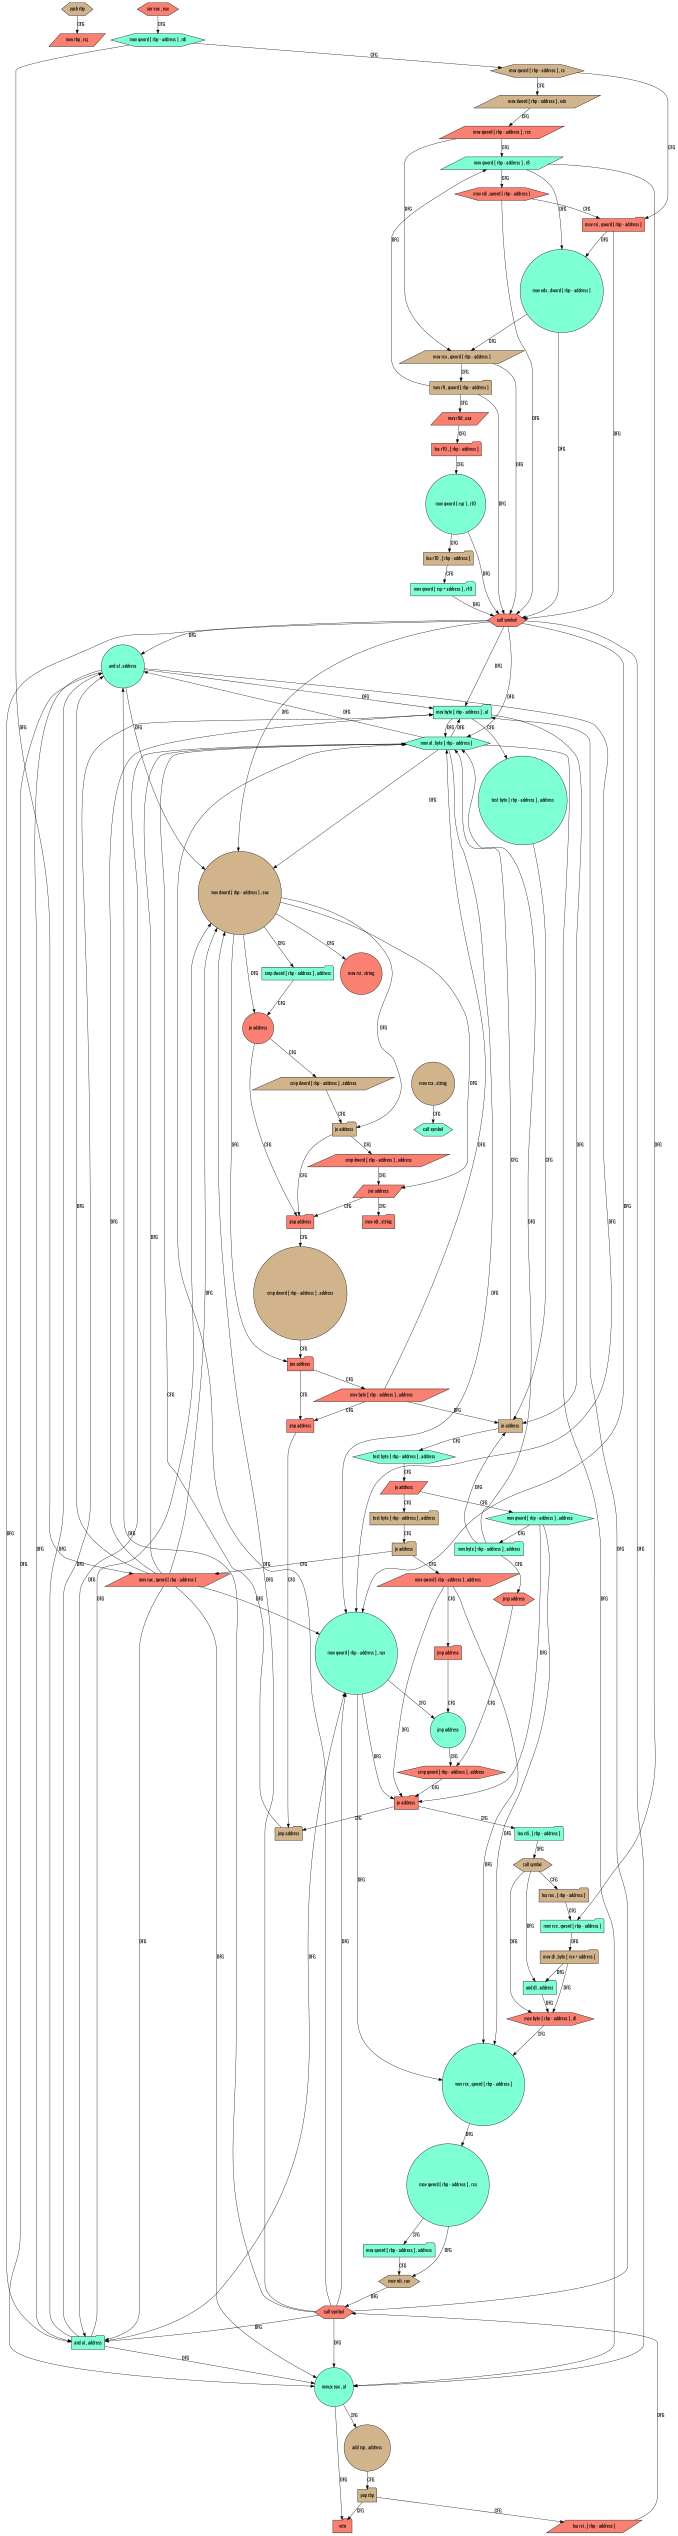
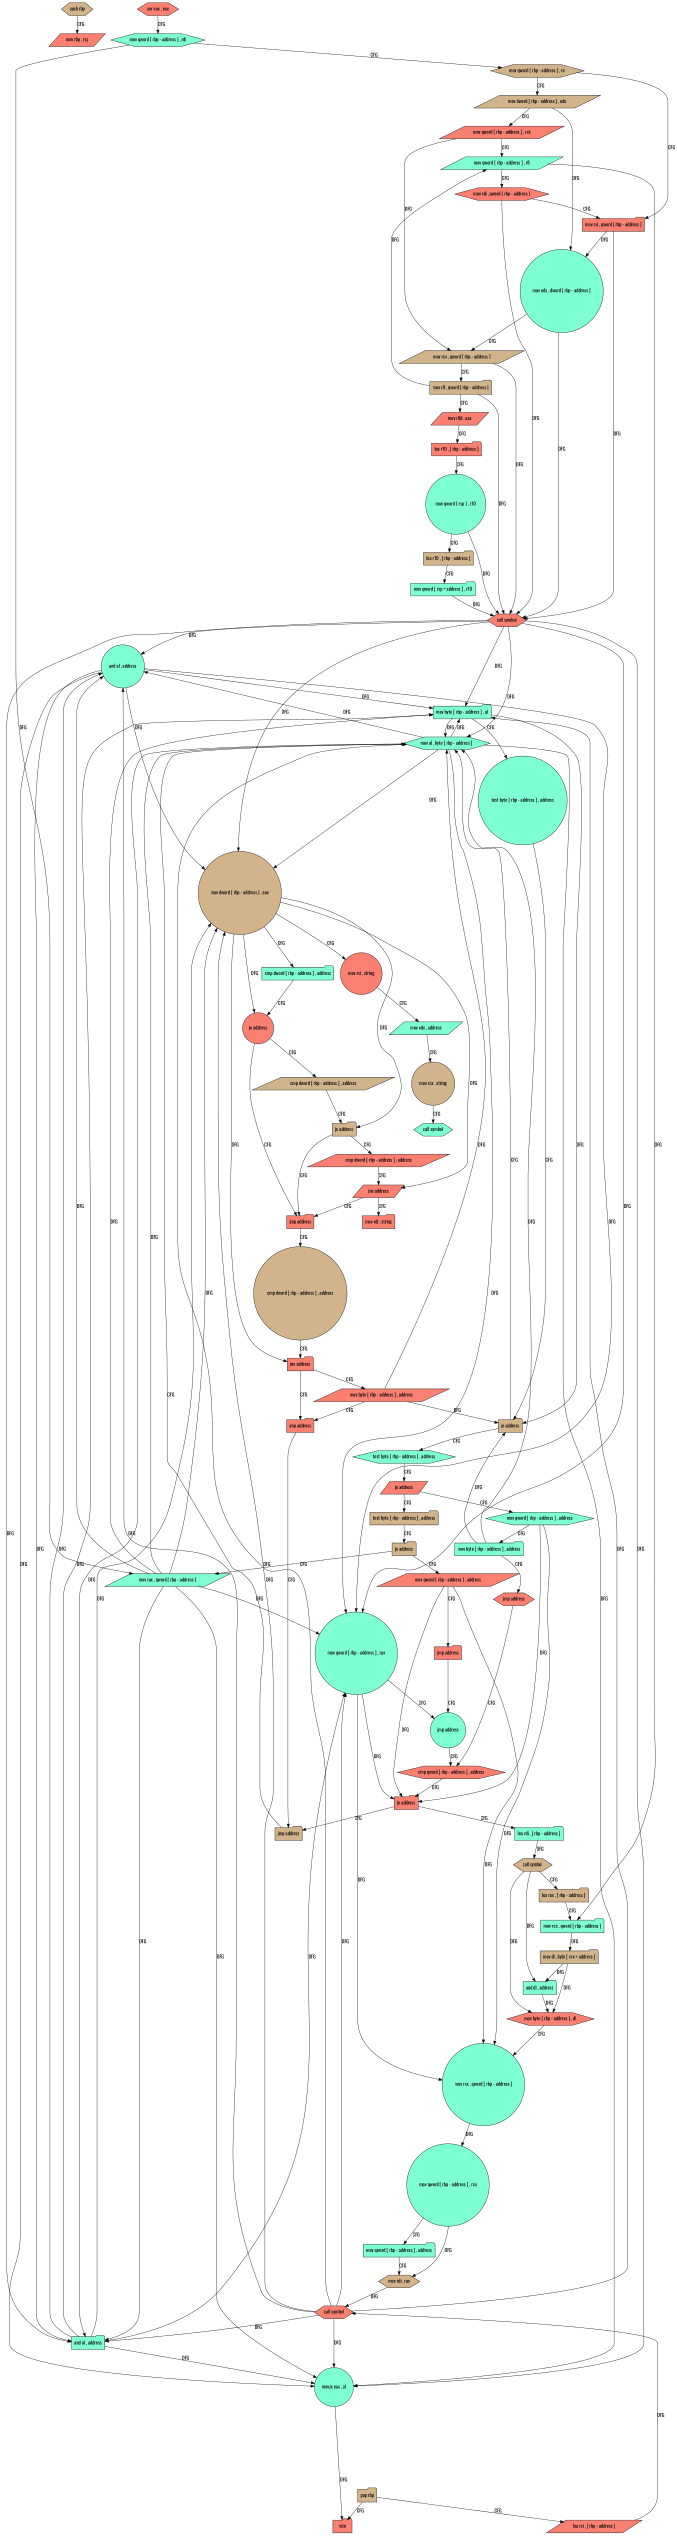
  digraph {
    fontname=Oswald
    node [fillcolor=salmon fontname=Oswald shape=folder style=filled]
    edge [fontname=Oswald]
    n1 [fillcolor=tan label="push rbp" shape=hexagon]
    n2 [label="mov rbp , rsp" shape=parallelogram]
    n3 [label="xor eax , eax" shape=hexagon]
    n4 [fillcolor=aquamarine label="mov qword [ rbp - address ] , rdi" shape=hexagon]
    n5 [fillcolor=tan label="mov qword [ rbp - address ] , rsi" shape=hexagon]
-   n6 [label="mov rax , qword [ rbp - address ]" shape=parallelogram]
+   n6 [fillcolor=aquamarine label="mov rax , qword [ rbp - address ]" shape=parallelogram]
    n7 [fillcolor=tan label="mov dword [ rbp - address ] , edx" shape=parallelogram]
    n8 [label="mov rsi , qword [ rbp - address ]"]
    n9 [label="mov rdi , qword [ rbp - address ]" shape=hexagon]
    n10 [label="call symbol" shape=hexagon]
    n11 [fillcolor=aquamarine label="and al , address" shape=circle]
    n12 [fillcolor=aquamarine label="mov byte [ rbp - address ] , al"]
    n13 [fillcolor=aquamarine label="mov al , byte [ rbp - address ]" shape=hexagon]
    n14 [fillcolor=aquamarine label="and al , address"]
    n15 [fillcolor=aquamarine label="movzx eax , al" shape=circle]
    n16 [fillcolor=aquamarine label="mov qword [ rbp - address ] , rax" shape=circle]
    n17 [fillcolor=tan label="mov dword [ rbp - address ] , eax" shape=circle]
    n18 [label="mov qword [ rbp - address ] , rcx" shape=parallelogram]
    n19 [fillcolor=aquamarine label="mov edx , dword [ rbp - address ]" shape=circle]
    n20 [fillcolor=aquamarine label="mov qword [ rbp - address ] , r8" shape=parallelogram]
    n21 [fillcolor=tan label="mov rcx , qword [ rbp - address ]" shape=parallelogram]
    n22 [fillcolor=aquamarine label="mov rcx , qword [ rbp - address ]"]
    n23 [fillcolor=tan label="mov r9 , qword [ rbp - address ]"]
    n24 [label="mov r8d , eax" shape=parallelogram]
    n25 [fillcolor=tan label="mov dl , byte [ rcx + address ]"]
    n26 [label="lea r10 , [ rbp - address ]"]
    n27 [fillcolor=aquamarine label="mov qword [ rsp ] , r10" shape=circle]
    n28 [fillcolor=tan label="lea r10 , [ rbp - address ]"]
    n29 [fillcolor=aquamarine label="mov qword [ rsp + address ] , r10"]
    n30 [fillcolor=aquamarine label="test byte [ rbp - address ] , address" shape=circle]
    n31 [fillcolor=tan label="je address"]
-   n32 [fillcolor=tan label="add rsp , address" shape=circle]
    n33 [label=retn]
    n34 [label="je address"]
    n35 [fillcolor=aquamarine label="mov rcx , qword [ rbp - address ]" shape=circle]
    n36 [fillcolor=aquamarine label="jmp address" shape=circle]
    n37 [fillcolor=aquamarine label="cmp dword [ rbp - address ] , address"]
    n38 [label="je address" shape=circle]
    n39 [fillcolor=tan label="je address"]
    n40 [label="jne address"]
    n41 [label="jne address" shape=parallelogram]
    n42 [label="mov rsi , string" shape=circle]
    n43 [fillcolor=aquamarine label="test byte [ rbp - address ] , address" shape=hexagon]
    n44 [label="je address" shape=parallelogram]
    n45 [fillcolor=tan label="test byte [ rbp - address ] , address"]
    n46 [fillcolor=aquamarine label="mov qword [ rbp - address ] , address" shape=hexagon]
    n47 [fillcolor=tan label="pop rbp"]
    n48 [label="lea rsi , [ rbp - address ]" shape=parallelogram]
    n49 [fillcolor=tan label="je address"]
    n50 [fillcolor=aquamarine label="mov byte [ rbp - address ] , address"]
    n51 [label="mov qword [ rbp - address ] , address" shape=parallelogram]
    n52 [label="jmp address" shape=hexagon]
    n53 [fillcolor=tan label="jmp address"]
    n54 [fillcolor=aquamarine label="lea rdi , [ rbp - address ]"]
    n55 [fillcolor=aquamarine label="mov qword [ rbp - address ] , rcx" shape=circle]
    n56 [label="jmp address"]
    n57 [label="cmp qword [ rbp - address ] , address" shape=hexagon]
    n58 [fillcolor=tan label="call symbol" shape=hexagon]
    n59 [fillcolor=tan label="lea rax , [ rbp - address ]"]
    n60 [fillcolor=aquamarine label="and dl , address"]
    n61 [label="mov byte [ rbp - address ] , dl" shape=hexagon]
    n62 [fillcolor=aquamarine label="mov qword [ rbp - address ] , address"]
    n63 [fillcolor=tan label="mov rdi , rax" shape=hexagon]
    n64 [label="call symbol" shape=hexagon]
    n65 [label="jmp address"]
    n66 [fillcolor=tan label="cmp dword [ rbp - address ] , address" shape=parallelogram]
    n67 [label="cmp dword [ rbp - address ] , address" shape=parallelogram]
    n68 [label="jmp address"]
    n69 [label="mov byte [ rbp - address ] , address" shape=parallelogram]
    n70 [label="mov rdi , string"]
    n71 [fillcolor=tan label="cmp dword [ rbp - address ] , address" shape=circle]
+   n72 [fillcolor=aquamarine label="mov edx , address" shape=parallelogram]
    n73 [fillcolor=tan label="mov rcx , string" shape=circle]
    n74 [fillcolor=aquamarine label="call symbol" shape=hexagon]
    n1 -> n2 [label=CFG]
    n3 -> n4 [label=CFG]
    n4 -> n5 [label=CFG]
    n4 -> n6 [label=DFG]
    n5 -> n7 [label=CFG]
    n5 -> n8 [label=CFG]
    n6 -> n11 [label=DFG]
    n6 -> n12 [label=DFG]
    n6 -> n13 [label=DFG]
    n6 -> n14 [label=DFG]
    n6 -> n15 [label=DFG]
    n6 -> n16 [label=DFG]
    n6 -> n17 [label=DFG]
    n7 -> n18 [label=CFG]
-   n20 -> n19 [label=DFG]
+   n7 -> n19 [label=DFG]
    n8 -> n10 [label=DFG]
    n8 -> n19 [label=DFG]
    n9 -> n8 [label=CFG]
    n9 -> n10 [label=DFG]
    n10 -> n11 [label=DFG]
    n10 -> n12 [label=DFG]
    n10 -> n13 [label=DFG]
    n10 -> n14 [label=DFG]
    n10 -> n15 [label=DFG]
    n10 -> n16 [label=DFG]
    n10 -> n17 [label=DFG]
    n11 -> n12 [label=DFG]
    n11 -> n14 [label=DFG]
    n11 -> n15 [label=DFG]
    n11 -> n16 [label=DFG]
    n11 -> n17 [label=DFG]
    n12 -> n13 [label=DFG]
    n12 -> n30 [label=CFG]
    n12 -> n31 [label=DFG]
    n13 -> n11 [label=DFG]
    n13 -> n12 [label=DFG]
    n13 -> n14 [label=DFG]
    n13 -> n15 [label=DFG]
    n13 -> n16 [label=DFG]
    n13 -> n17 [label=DFG]
    n14 -> n11 [label=DFG]
    n14 -> n12 [label=DFG]
    n14 -> n15 [label=DFG]
    n14 -> n16 [label=DFG]
    n14 -> n17 [label=DFG]
-   n15 -> n32 [label=CFG]
    n15 -> n33 [label=DFG]
    n16 -> n34 [label=DFG]
    n16 -> n35 [label=DFG]
    n16 -> n36 [label=CFG]
    n17 -> n37 [label=CFG]
    n17 -> n38 [label=DFG]
    n17 -> n39 [label=DFG]
    n17 -> n40 [label=DFG]
    n17 -> n41 [label=DFG]
    n17 -> n42 [label=CFG]
    n18 -> n20 [label=CFG]
    n18 -> n21 [label=DFG]
    n19 -> n10 [label=DFG]
    n19 -> n21 [label=CFG]
    n20 -> n9 [label=CFG]
    n20 -> n22 [label=DFG]
    n21 -> n10 [label=DFG]
    n21 -> n23 [label=CFG]
    n22 -> n25 [label=DFG]
    n23 -> n10 [label=DFG]
    n23 -> n20 [label=DFG]
    n23 -> n24 [label=CFG]
    n24 -> n26 [label=CFG]
    n25 -> n60 [label=DFG]
    n25 -> n61 [label=DFG]
    n26 -> n27 [label=CFG]
    n27 -> n10 [label=DFG]
    n27 -> n28 [label=CFG]
    n28 -> n29 [label=CFG]
    n29 -> n10 [label=DFG]
    n30 -> n31 [label=CFG]
    n31 -> n13 [label=CFG]
    n31 -> n43 [label=CFG]
-   n32 -> n47 [label=CFG]
    n34 -> n53 [label=CFG]
    n34 -> n54 [label=CFG]
    n35 -> n55 [label=DFG]
    n36 -> n57 [label=CFG]
    n37 -> n38 [label=CFG]
    n38 -> n65 [label=CFG]
    n38 -> n66 [label=CFG]
    n39 -> n65 [label=CFG]
    n39 -> n67 [label=CFG]
    n40 -> n68 [label=CFG]
    n40 -> n69 [label=CFG]
    n41 -> n65 [label=CFG]
    n41 -> n70 [label=CFG]
+   n42 -> n72 [label=CFG]
    n43 -> n44 [label=CFG]
    n44 -> n45 [label=CFG]
    n44 -> n46 [label=CFG]
    n45 -> n49 [label=CFG]
    n46 -> n34 [label=DFG]
    n46 -> n35 [label=DFG]
    n46 -> n50 [label=CFG]
    n47 -> n33 [label=CFG]
    n47 -> n48 [label=CFG]
    n48 -> n64 [label=DFG]
    n49 -> n6 [label=CFG]
    n49 -> n51 [label=CFG]
    n50 -> n13 [label=DFG]
    n50 -> n31 [label=DFG]
    n50 -> n52 [label=CFG]
    n51 -> n34 [label=DFG]
    n51 -> n35 [label=DFG]
    n51 -> n56 [label=CFG]
    n52 -> n57 [label=CFG]
    n53 -> n13 [label=CFG]
    n54 -> n58 [label=DFG]
    n55 -> n62 [label=CFG]
    n55 -> n63 [label=DFG]
    n56 -> n36 [label=CFG]
    n57 -> n34 [label=CFG]
    n58 -> n59 [label=CFG]
    n58 -> n60 [label=DFG]
    n58 -> n61 [label=DFG]
    n59 -> n22 [label=CFG]
    n60 -> n61 [label=DFG]
    n61 -> n35 [label=CFG]
    n62 -> n63 [label=CFG]
    n63 -> n64 [label=DFG]
    n64 -> n11 [label=DFG]
    n64 -> n12 [label=DFG]
    n64 -> n13 [label=DFG]
    n64 -> n14 [label=DFG]
    n64 -> n15 [label=DFG]
    n64 -> n16 [label=DFG]
    n64 -> n17 [label=DFG]
    n65 -> n71 [label=CFG]
    n66 -> n39 [label=CFG]
    n67 -> n41 [label=CFG]
    n68 -> n53 [label=CFG]
    n69 -> n13 [label=DFG]
    n69 -> n31 [label=DFG]
    n69 -> n68 [label=CFG]
    n71 -> n40 [label=CFG]
+   n72 -> n73 [label=CFG]
    n73 -> n74 [label=CFG]
  }
